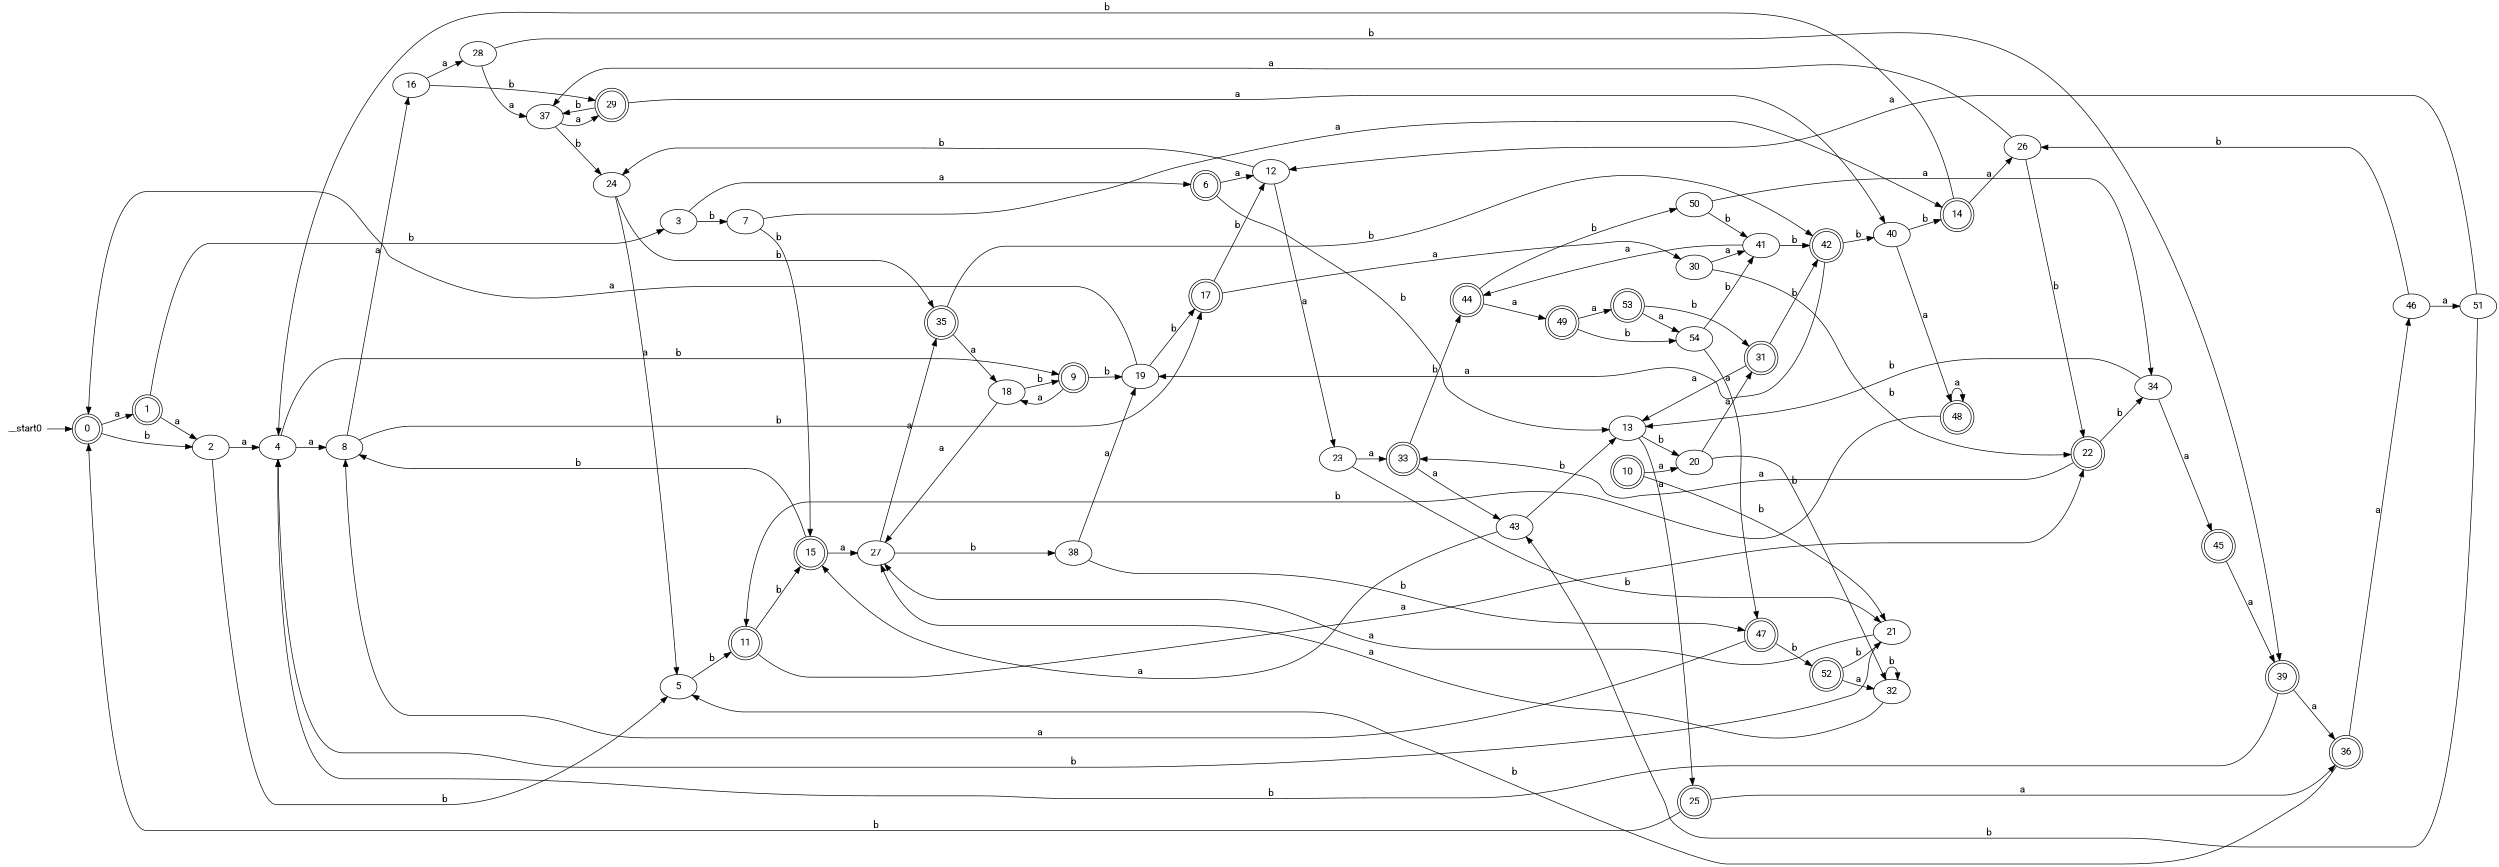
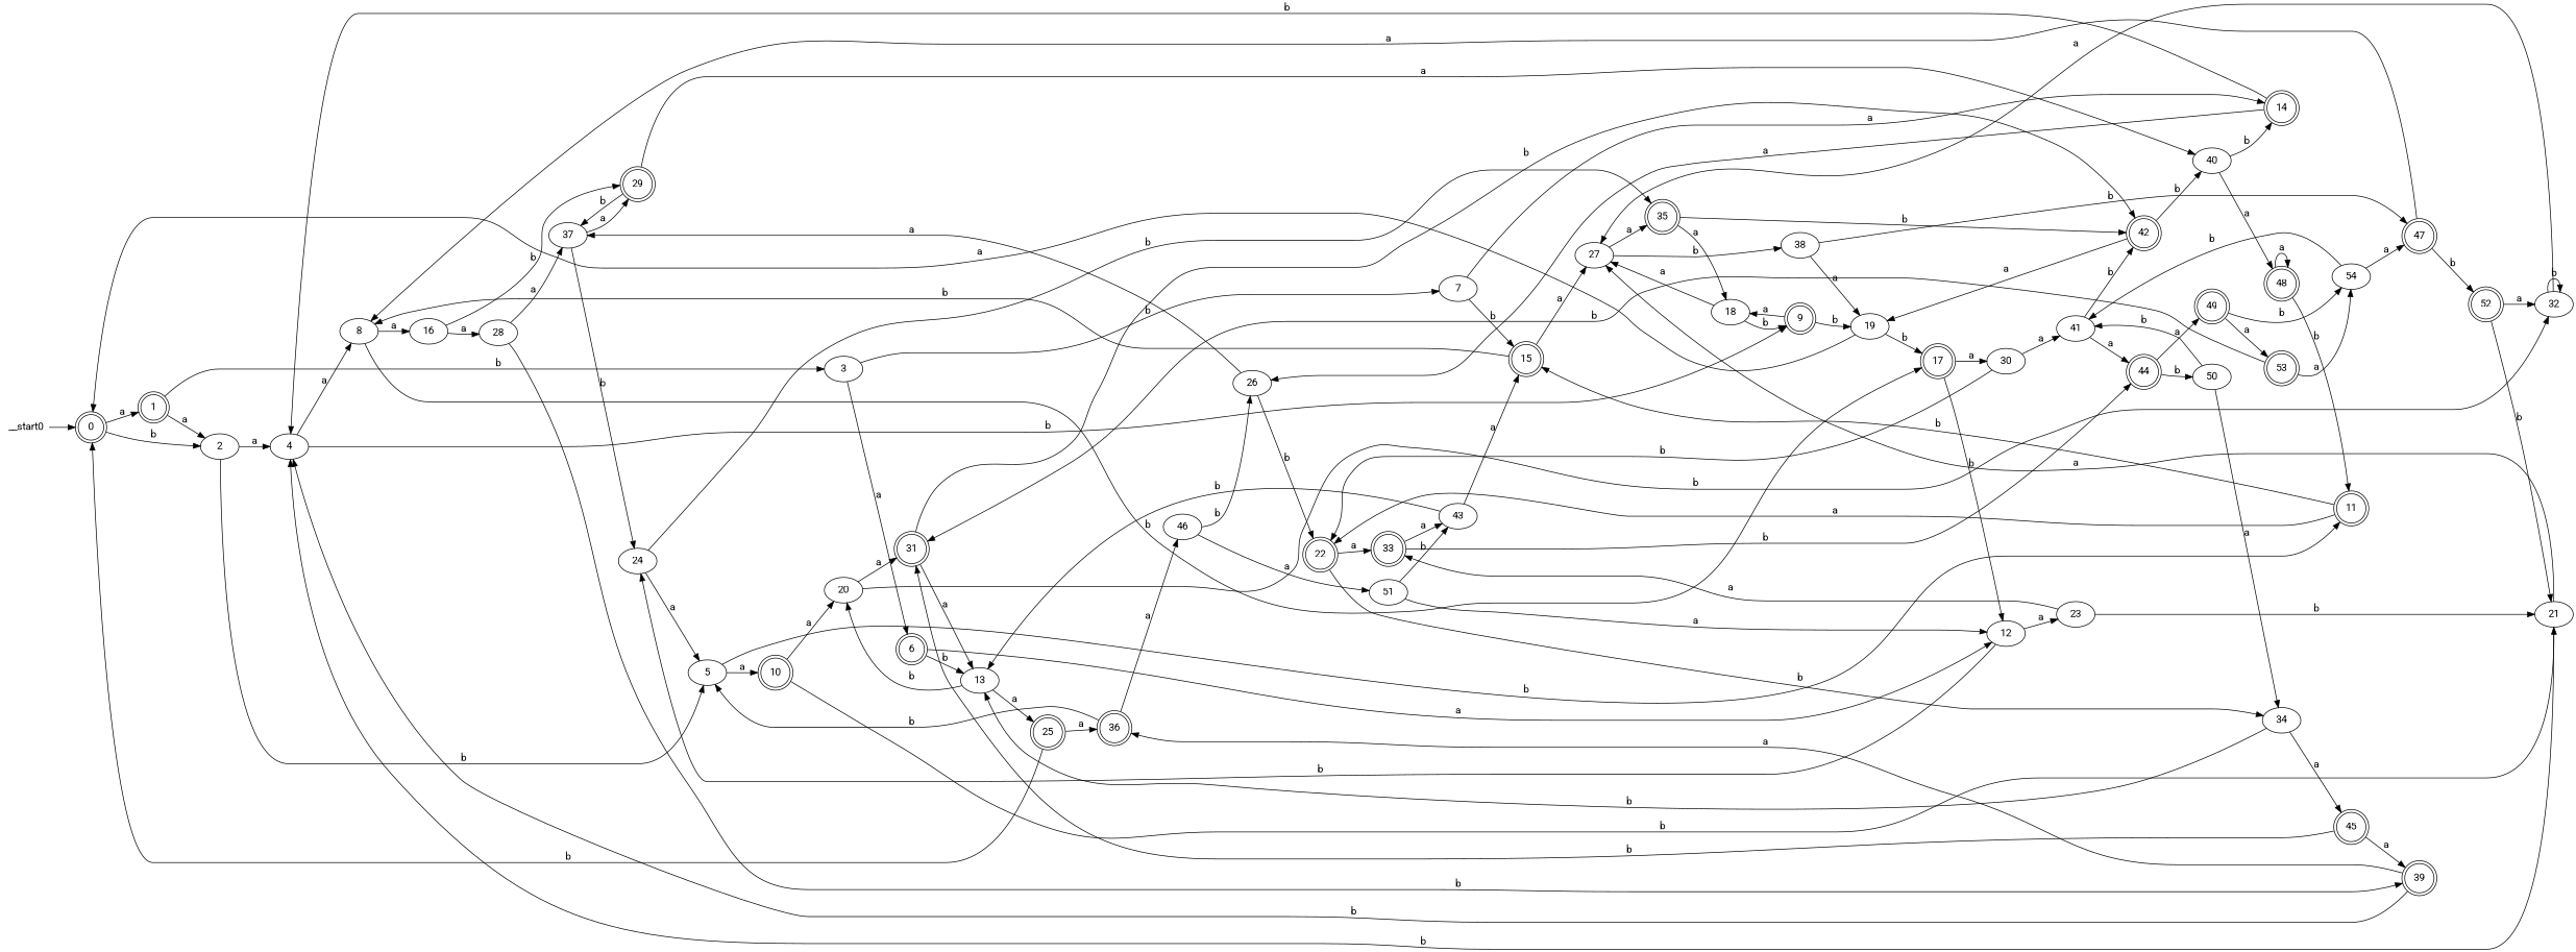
  digraph {
    fontname=Roboto
    rankdir=LR
    node [fontname=Roboto]
    edge [fontname=Roboto]
    __start0 [shape=none]
    0 [shape=doublecircle]
    1 [shape=doublecircle]
    2
    3
    4
    5
    6 [shape=doublecircle]
    7
    8
    9 [shape=doublecircle]
    10 [shape=doublecircle]
    11 [shape=doublecircle]
    12
    13
    14 [shape=doublecircle]
    15 [shape=doublecircle]
    16
    17 [shape=doublecircle]
    18
    19
    20
    21
    22 [shape=doublecircle]
    23
    24
    25 [shape=doublecircle]
    26
    27
    28
    29 [shape=doublecircle]
    30
    31 [shape=doublecircle]
    32
    33 [shape=doublecircle]
    34
    35 [shape=doublecircle]
    36 [shape=doublecircle]
    37
    38
    39 [shape=doublecircle]
    40
    41
    42 [shape=doublecircle]
    43
    44 [shape=doublecircle]
    45 [shape=doublecircle]
    46
    47 [shape=doublecircle]
    48 [shape=doublecircle]
    49 [shape=doublecircle]
    50
    51
    52 [shape=doublecircle]
    53 [shape=doublecircle]
    54
    __start0 -> 0
    0 -> 1 [label=a]
    0 -> 2 [label=b]
    1 -> 2 [label=a]
    1 -> 3 [label=b]
    2 -> 4 [label=a]
    2 -> 5 [label=b]
    3 -> 6 [label=a]
    3 -> 7 [label=b]
    4 -> 8 [label=a]
    4 -> 9 [label=b]
+   5 -> 10 [label=a]
    5 -> 11 [label=b]
    6 -> 12 [label=a]
    6 -> 13 [label=b]
    7 -> 14 [label=a]
    7 -> 15 [label=b]
    8 -> 16 [label=a]
    8 -> 17 [label=b]
    9 -> 18 [label=a]
    9 -> 19 [label=b]
    10 -> 20 [label=a]
    10 -> 21 [label=b]
    11 -> 15 [label=b]
    11 -> 22 [label=a]
    12 -> 23 [label=a]
    12 -> 24 [label=b]
    13 -> 20 [label=b]
    13 -> 25 [label=a]
    14 -> 4 [label=b]
    14 -> 26 [label=a]
    15 -> 8 [label=b]
    15 -> 27 [label=a]
    16 -> 28 [label=a]
    16 -> 29 [label=b]
    17 -> 12 [label=b]
    17 -> 30 [label=a]
    18 -> 9 [label=b]
    18 -> 27 [label=a]
    19 -> 0 [label=a]
    19 -> 17 [label=b]
    20 -> 31 [label=a]
    20 -> 32 [label=b]
    21 -> 4 [label=b]
    21 -> 27 [label=a]
    22 -> 33 [label=a]
    22 -> 34 [label=b]
    23 -> 21 [label=b]
    23 -> 33 [label=a]
    24 -> 5 [label=a]
    24 -> 35 [label=b]
    25 -> 0 [label=b]
    25 -> 36 [label=a]
    26 -> 22 [label=b]
    26 -> 37 [label=a]
    27 -> 35 [label=a]
    27 -> 38 [label=b]
    28 -> 37 [label=a]
    28 -> 39 [label=b]
    29 -> 37 [label=b]
    29 -> 40 [label=a]
    30 -> 22 [label=b]
    30 -> 41 [label=a]
    31 -> 13 [label=a]
    31 -> 42 [label=b]
    32 -> 27 [label=a]
    32 -> 32 [label=b]
    33 -> 43 [label=a]
    33 -> 44 [label=b]
    34 -> 13 [label=b]
    34 -> 45 [label=a]
    35 -> 18 [label=a]
    35 -> 42 [label=b]
    36 -> 5 [label=b]
    36 -> 46 [label=a]
    37 -> 24 [label=b]
    37 -> 29 [label=a]
    38 -> 19 [label=a]
    38 -> 47 [label=b]
    39 -> 4 [label=b]
    39 -> 36 [label=a]
    40 -> 14 [label=b]
    40 -> 48 [label=a]
    41 -> 42 [label=b]
    41 -> 44 [label=a]
    42 -> 19 [label=a]
    42 -> 40 [label=b]
    43 -> 13 [label=b]
    43 -> 15 [label=a]
    44 -> 49 [label=a]
    44 -> 50 [label=b]
+   45 -> 31 [label=b]
    45 -> 39 [label=a]
    46 -> 26 [label=b]
    46 -> 51 [label=a]
    47 -> 8 [label=a]
    47 -> 52 [label=b]
    48 -> 11 [label=b]
    48 -> 48 [label=a]
    49 -> 53 [label=a]
    49 -> 54 [label=b]
    50 -> 34 [label=a]
    50 -> 41 [label=b]
    51 -> 12 [label=a]
    51 -> 43 [label=b]
    52 -> 21 [label=b]
    52 -> 32 [label=a]
    53 -> 31 [label=b]
    53 -> 54 [label=a]
    54 -> 41 [label=b]
    54 -> 47 [label=a]
  }
